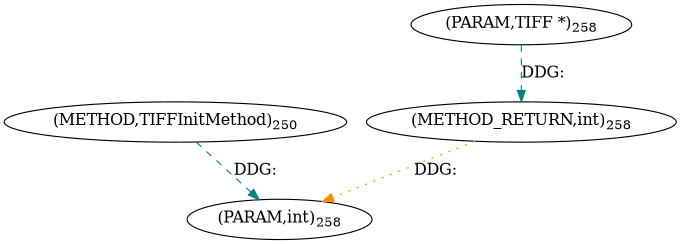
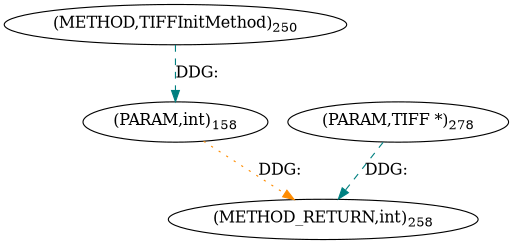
  digraph {
    edge [color=teal style=dashed]
    n1 [label=<(METHOD,TIFFInitMethod)<SUB>250</SUB>>]
-   n2 [label=<(PARAM,int)<SUB>258</SUB>>]
-   n3 [label=<(PARAM,TIFF *)<SUB>258</SUB>>]
+   n2 [label=<(PARAM,int)<SUB>158</SUB>>]
+   n3 [label=<(PARAM,TIFF *)<SUB>278</SUB>>]
    n4 [label=<(METHOD_RETURN,int)<SUB>258</SUB>>]
    n1 -> n2 [label="DDG: "]
-   n4 -> n2 [color=darkorange label="DDG: " style=dotted]
+   n2 -> n4 [color=darkorange label="DDG: " style=dotted]
    n3 -> n4 [label="DDG: "]
  }
